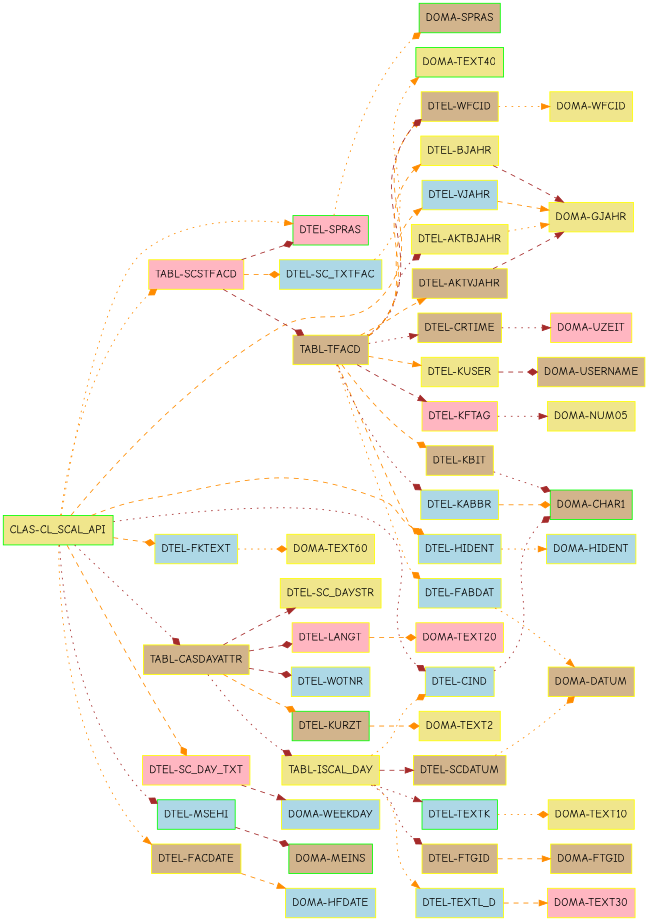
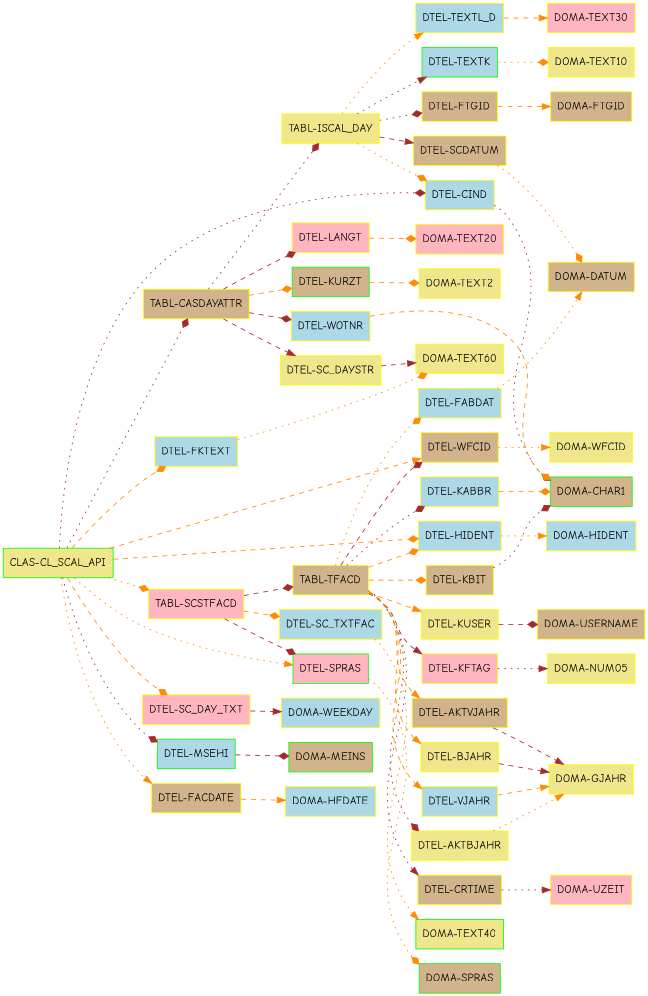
  digraph {
    fontname="Comic Neue"
    rankdir=LR
    node [color=yellow fillcolor=tan fontname="Comic Neue" shape=box style=filled]
    edge [arrowhead=diamond color=darkorange fontname="Comic Neue" style=dashed]
    "CLAS-CL_SCAL_API" [color=green fillcolor=khaki]
    "DTEL-WFCID"
    "TABL-SCSTFACD" [fillcolor=lightpink]
    "DTEL-SPRAS" [color=green fillcolor=lightpink]
    "DTEL-HIDENT" [fillcolor=lightblue]
    "DTEL-FKTEXT" [fillcolor=lightblue]
    "TABL-CASDAYATTR"
    "DTEL-CIND" [fillcolor=lightblue]
    "DTEL-SC_DAY_TXT" [fillcolor=lightpink]
    "DTEL-MSEHI" [color=green fillcolor=lightblue]
    "DTEL-FACDATE"
    "DOMA-WFCID" [fillcolor=khaki]
    "DTEL-SC_TXTFAC" [fillcolor=lightblue]
    "TABL-TFACD"
    "DOMA-SPRAS" [color=green]
    "DOMA-HIDENT" [fillcolor=lightblue]
    "DOMA-TEXT60" [fillcolor=khaki]
    "DTEL-SC_DAYSTR" [fillcolor=khaki]
    "DTEL-LANGT" [fillcolor=lightpink]
    "DTEL-KURZT" [color=green]
    "DTEL-WOTNR" [fillcolor=lightblue]
    "TABL-ISCAL_DAY" [fillcolor=khaki]
    "DOMA-CHAR1" [color=green]
    "DOMA-WEEKDAY" [fillcolor=lightblue]
    "DOMA-MEINS" [color=green]
    "DOMA-HFDATE" [fillcolor=lightblue]
    "DOMA-TEXT40" [color=green fillcolor=khaki]
    "DTEL-AKTBJAHR" [fillcolor=khaki]
    "DTEL-AKTVJAHR"
    "DTEL-CRTIME"
    "DTEL-FABDAT" [fillcolor=lightblue]
    "DTEL-KUSER" [fillcolor=khaki]
    "DTEL-KABBR" [fillcolor=lightblue]
    "DTEL-KFTAG" [fillcolor=lightpink]
    "DTEL-KBIT"
    "DTEL-BJAHR" [fillcolor=khaki]
    "DTEL-VJAHR" [fillcolor=lightblue]
    "DOMA-GJAHR" [fillcolor=khaki]
    "DOMA-UZEIT" [fillcolor=lightpink]
    "DOMA-DATUM"
    "DOMA-USERNAME"
    "DOMA-NUM05" [fillcolor=khaki]
    "DOMA-TEXT20" [fillcolor=lightpink]
    "DOMA-TEXT2" [fillcolor=khaki]
    "DTEL-TEXTL_D" [fillcolor=lightblue]
    "DTEL-TEXTK" [color=green fillcolor=lightblue]
    "DTEL-FTGID"
    "DTEL-SCDATUM"
    "DOMA-TEXT30" [fillcolor=lightpink]
    "DOMA-TEXT10" [fillcolor=khaki]
    "DOMA-FTGID"
    "CLAS-CL_SCAL_API" -> "DTEL-WFCID" [arrowhead=normal]
    "CLAS-CL_SCAL_API" -> "TABL-SCSTFACD" [style=dotted]
    "CLAS-CL_SCAL_API" -> "DTEL-SPRAS" [arrowhead=normal style=dotted]
    "CLAS-CL_SCAL_API" -> "DTEL-HIDENT"
    "CLAS-CL_SCAL_API" -> "DTEL-FKTEXT"
    "CLAS-CL_SCAL_API" -> "TABL-CASDAYATTR" [color=brown style=dotted]
    "CLAS-CL_SCAL_API" -> "DTEL-CIND" [color=brown style=dotted]
    "CLAS-CL_SCAL_API" -> "DTEL-SC_DAY_TXT"
    "CLAS-CL_SCAL_API" -> "DTEL-MSEHI" [color=brown style=dotted]
    "CLAS-CL_SCAL_API" -> "DTEL-FACDATE" [arrowhead=normal style=dotted]
    "DTEL-WFCID" -> "DOMA-WFCID" [arrowhead=normal style=dotted]
    "TABL-SCSTFACD" -> "DTEL-SPRAS" [color=brown]
    "TABL-SCSTFACD" -> "DTEL-SC_TXTFAC"
    "TABL-SCSTFACD" -> "TABL-TFACD" [color=brown]
    "DTEL-SPRAS" -> "DOMA-SPRAS" [style=dotted]
    "DTEL-HIDENT" -> "DOMA-HIDENT" [arrowhead=normal style=dotted]
    "DTEL-FKTEXT" -> "DOMA-TEXT60" [style=dotted]
    "TABL-CASDAYATTR" -> "DTEL-SC_DAYSTR" [arrowhead=normal color=brown]
    "TABL-CASDAYATTR" -> "DTEL-LANGT" [color=brown]
    "TABL-CASDAYATTR" -> "DTEL-KURZT"
    "TABL-CASDAYATTR" -> "DTEL-WOTNR" [color=brown]
    "TABL-CASDAYATTR" -> "TABL-ISCAL_DAY" [color=brown style=dotted]
    "DTEL-CIND" -> "DOMA-CHAR1" [color=brown style=dotted]
    "DTEL-SC_DAY_TXT" -> "DOMA-WEEKDAY" [arrowhead=normal color=brown]
    "DTEL-MSEHI" -> "DOMA-MEINS" [color=brown]
    "DTEL-FACDATE" -> "DOMA-HFDATE" [arrowhead=normal]
    "DTEL-SC_TXTFAC" -> "DOMA-TEXT40" [arrowhead=normal style=dotted]
    "TABL-TFACD" -> "DTEL-WFCID" [color=brown]
    "TABL-TFACD" -> "DTEL-HIDENT"
    "TABL-TFACD" -> "DTEL-AKTBJAHR" [color=brown style=dotted]
    "TABL-TFACD" -> "DTEL-AKTVJAHR" [arrowhead=normal]
    "TABL-TFACD" -> "DTEL-CRTIME" [arrowhead=normal color=brown style=dotted]
    "TABL-TFACD" -> "DTEL-FABDAT" [style=dotted]
    "TABL-TFACD" -> "DTEL-KUSER" [arrowhead=normal]
    "TABL-TFACD" -> "DTEL-KABBR" [color=brown style=dotted]
    "TABL-TFACD" -> "DTEL-KFTAG" [arrowhead=normal color=brown]
    "TABL-TFACD" -> "DTEL-KBIT"
    "TABL-TFACD" -> "DTEL-BJAHR" [arrowhead=normal]
    "TABL-TFACD" -> "DTEL-VJAHR" [arrowhead=normal]
+   "DTEL-SC_DAYSTR" -> "DOMA-TEXT60" [arrowhead=normal color=brown]
    "DTEL-LANGT" -> "DOMA-TEXT20"
    "DTEL-KURZT" -> "DOMA-TEXT2"
+   "DTEL-WOTNR" -> "DOMA-CHAR1"
    "TABL-ISCAL_DAY" -> "DTEL-CIND" [style=dotted]
    "TABL-ISCAL_DAY" -> "DTEL-TEXTL_D" [arrowhead=normal style=dotted]
    "TABL-ISCAL_DAY" -> "DTEL-TEXTK" [arrowhead=normal color=brown style=dotted]
    "TABL-ISCAL_DAY" -> "DTEL-FTGID" [color=brown style=dotted]
    "TABL-ISCAL_DAY" -> "DTEL-SCDATUM" [arrowhead=normal color=brown]
    "DTEL-AKTBJAHR" -> "DOMA-GJAHR" [arrowhead=normal style=dotted]
    "DTEL-AKTVJAHR" -> "DOMA-GJAHR" [arrowhead=normal color=brown]
    "DTEL-CRTIME" -> "DOMA-UZEIT" [arrowhead=normal color=brown style=dotted]
    "DTEL-FABDAT" -> "DOMA-DATUM" [arrowhead=normal style=dotted]
    "DTEL-KUSER" -> "DOMA-USERNAME" [color=brown]
    "DTEL-KABBR" -> "DOMA-CHAR1"
    "DTEL-KFTAG" -> "DOMA-NUM05" [arrowhead=normal color=brown style=dotted]
    "DTEL-KBIT" -> "DOMA-CHAR1" [color=brown style=dotted]
    "DTEL-BJAHR" -> "DOMA-GJAHR" [arrowhead=normal color=brown]
    "DTEL-VJAHR" -> "DOMA-GJAHR" [arrowhead=normal]
    "DTEL-TEXTL_D" -> "DOMA-TEXT30" [arrowhead=normal]
    "DTEL-TEXTK" -> "DOMA-TEXT10" [style=dotted]
    "DTEL-FTGID" -> "DOMA-FTGID" [arrowhead=normal]
    "DTEL-SCDATUM" -> "DOMA-DATUM" [style=dotted]
  }
